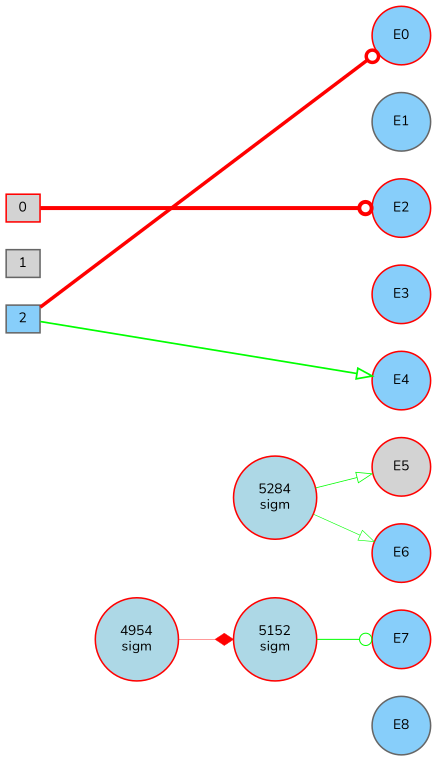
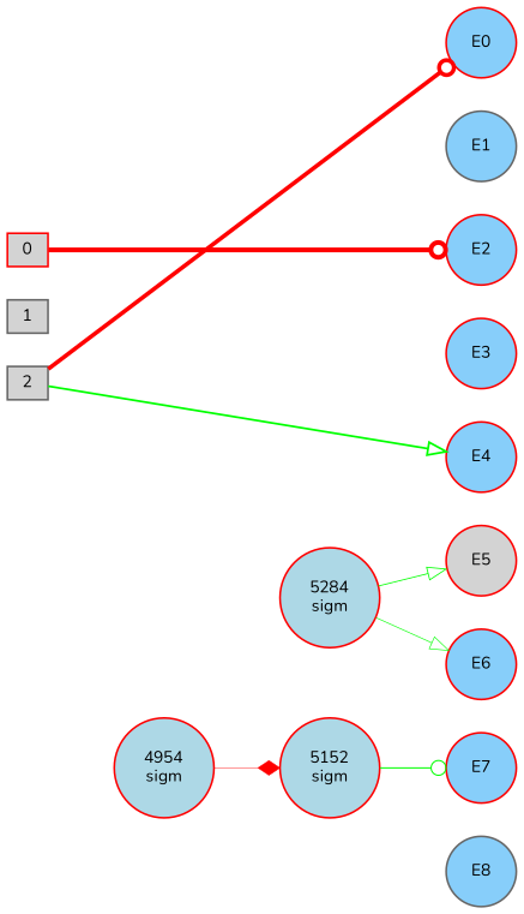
  digraph {
    fontname=Nunito
    rankdir=LR
    node [color=red fillcolor=lightskyblue fontname=Nunito fontsize=9 shape=circle style=filled]
    edge [fontname=Nunito style=invis]
    0 [fillcolor=lightgray height=0.2 shape=box width=0.2]
    1 [color=gray40 fillcolor=lightgray height=0.2 shape=box width=0.2]
-   2 [color=gray40 height=0.2 shape=box width=0.2]
+   2 [color=gray40 fillcolor=lightgray height=0.2 shape=box width=0.2]
    E0 [height=0.2 width=0.2]
    E1 [color=gray40 height=0.2 width=0.2]
    E2 [height=0.2 width=0.2]
    E3 [height=0.2 width=0.2]
    E4 [height=0.2 width=0.2]
    E5 [fillcolor=lightgray height=0.2 width=0.2]
    E6 [height=0.2 width=0.2]
    E7 [height=0.2 width=0.2]
    E8 [color=gray40 height=0.2 width=0.2]
    n13 [fillcolor=lightblue height=0.2 label="5152\nsigm" width=0.2]
    n14 [fillcolor=lightblue height=0.2 label="5284\nsigm" width=0.2]
    n15 [fillcolor=lightblue height=0.2 label="4954\nsigm" width=0.2]
    subgraph sub_1 {
      rank=source
      0
      1
      2
    }
    subgraph sub_2 {
      rank=sink
      E0
      E1
      E2
      E3
      E4
      E5
      E6
      E7
      E8
    }
    0 -> 1
    0 -> E2 [arrowhead=odot color=red penwidth=2.5797450256656016 style=solid]
    1 -> 2
    2 -> E0 [arrowhead=odot color=red penwidth=2.253854940283495 style=solid]
    2 -> E4 [arrowhead=onormal color=green penwidth=1.1050628048567182 style=solid]
    E0 -> E1
    E1 -> E2
    E2 -> E3
    E3 -> E4
    E4 -> E5
    E5 -> E6
    E6 -> E7
    E7 -> E8
    n13 -> E7 [arrowhead=odot color=green penwidth=0.6502402370534706 style=solid]
    n14 -> E5 [arrowhead=onormal color=green penwidth=0.5044263657263699 style=solid]
    n14 -> E6 [arrowhead=onormal color=green penwidth=0.38540606809696676 style=solid]
    n15 -> n13 [arrowhead=diamond color=red penwidth=0.2614981819374162 style=solid]
  }
